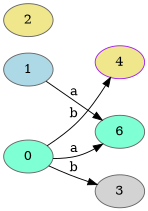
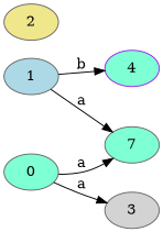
  strict digraph {
    rankdir=LR
    node [color=gray40 fillcolor=aquamarine style=filled]
    1 [fillcolor=lightblue]
-   6
+   6 [label=7]
    3 [fillcolor=lightgrey]
    2 [fillcolor=khaki]
    0
-   4 [color=purple fillcolor=khaki]
+   4 [color=purple]
    1 -> 6 [label=a]
    0 -> 6 [label=a]
-   0 -> 3 [label=b]
-   0 -> 4 [label=b]
+   0 -> 3 [label=a]
+   1 -> 4 [label=b]
  }
